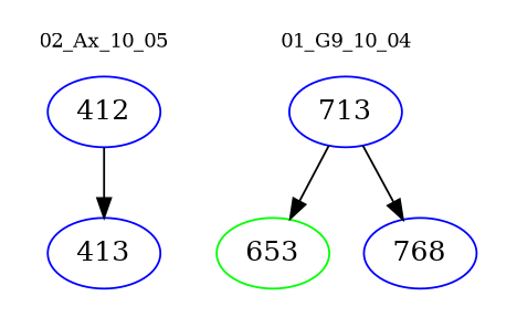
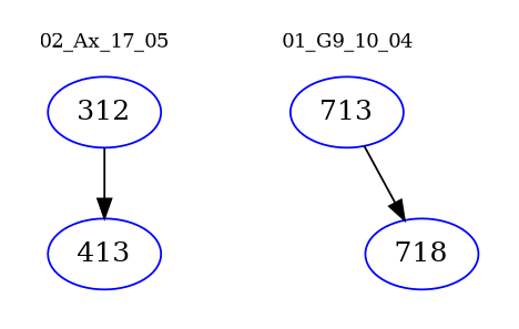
  digraph {
    node [color=blue]
    edge [color=black]
-   n1 [label=412]
+   n1 [label=312]
    n2 [label=413]
    n3 [label=713]
-   n4 [color=green label=653]
-   n5 [label=768]
+   n5 [label=718]
    subgraph cluster_1 {
      color=white
      fontsize=10
-     label="02_Ax_10_05"
+     label="02_Ax_17_05"
      n1
      n2
    }
    subgraph cluster_2 {
      color=white
      fontsize=10
      label="01_G9_10_04"
      n3
-     n4
      n5
    }
    n1 -> n2
-   n3 -> n4
    n3 -> n5
  }
